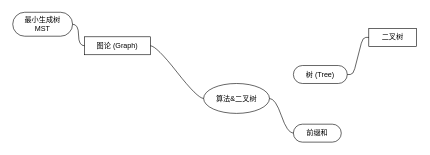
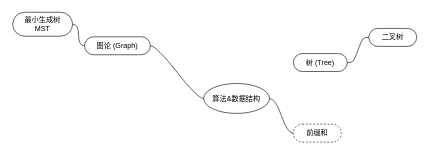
  <mxCell id="0" />
  <mxCell id="1" parent="0" />
- <mxCell id="2" value="算法&amp;amp;二叉树" style="ellipse;whiteSpace=wrap;html=1;align=center;newEdgeStyle={&quot;edgeStyle&quot;:&quot;entityRelationEdgeStyle&quot;,&quot;startArrow&quot;:&quot;none&quot;,&quot;endArrow&quot;:&quot;none&quot;,&quot;segment&quot;:10,&quot;curved&quot;:1};treeFolding=1;treeMoving=1;rounded=1;" parent="1" vertex="1"><mxGeometry x="339" y="139" width="110" height="50" as="geometry" /></mxCell>
- <mxCell id="3" value="树 (Tree)" style="whiteSpace=wrap;html=1;arcSize=50;align=center;verticalAlign=middle;strokeWidth=1;autosize=1;spacing=4;treeFolding=1;treeMoving=1;newEdgeStyle={&quot;edgeStyle&quot;:&quot;entityRelationEdgeStyle&quot;,&quot;startArrow&quot;:&quot;none&quot;,&quot;endArrow&quot;:&quot;none&quot;,&quot;segment&quot;:10,&quot;curved&quot;:1};rounded=1;" parent="1" vertex="1"><mxGeometry x="489" y="109" width="90" height="30" as="geometry" /></mxCell>
- <mxCell id="4" value="二叉树" style="whiteSpace=wrap;html=1;arcSize=50;align=center;verticalAlign=middle;strokeWidth=1;autosize=1;spacing=4;treeFolding=1;treeMoving=1;newEdgeStyle={&quot;edgeStyle&quot;:&quot;entityRelationEdgeStyle&quot;,&quot;startArrow&quot;:&quot;none&quot;,&quot;endArrow&quot;:&quot;none&quot;,&quot;segment&quot;:10,&quot;curved&quot;:1};rounded=0;" parent="1" vertex="1"><mxGeometry x="615" y="47" width="80" height="30" as="geometry" /></mxCell>
+ <mxCell id="2" value="算法&amp;amp;数据结构" style="ellipse;whiteSpace=wrap;html=1;align=center;newEdgeStyle={&quot;edgeStyle&quot;:&quot;entityRelationEdgeStyle&quot;,&quot;startArrow&quot;:&quot;none&quot;,&quot;endArrow&quot;:&quot;none&quot;,&quot;segment&quot;:10,&quot;curved&quot;:1};treeFolding=1;treeMoving=1;rounded=1;" parent="1" vertex="1"><mxGeometry x="339" y="139" width="110" height="50" as="geometry" /></mxCell>
+ <mxCell id="3" value="树 (Tree)" style="whiteSpace=wrap;html=1;arcSize=50;align=center;verticalAlign=middle;strokeWidth=1;autosize=1;spacing=4;treeFolding=1;treeMoving=1;newEdgeStyle={&quot;edgeStyle&quot;:&quot;entityRelationEdgeStyle&quot;,&quot;startArrow&quot;:&quot;none&quot;,&quot;endArrow&quot;:&quot;none&quot;,&quot;segment&quot;:10,&quot;curved&quot;:1};rounded=1;" parent="1" vertex="1"><mxGeometry x="489" y="89" width="90" height="30" as="geometry" /></mxCell>
+ <mxCell id="4" value="二叉树" style="whiteSpace=wrap;html=1;arcSize=50;align=center;verticalAlign=middle;strokeWidth=1;autosize=1;spacing=4;treeFolding=1;treeMoving=1;newEdgeStyle={&quot;edgeStyle&quot;:&quot;entityRelationEdgeStyle&quot;,&quot;startArrow&quot;:&quot;none&quot;,&quot;endArrow&quot;:&quot;none&quot;,&quot;segment&quot;:10,&quot;curved&quot;:1};rounded=1;" parent="1" vertex="1"><mxGeometry x="615" y="47" width="80" height="30" as="geometry" /></mxCell>
  <mxCell id="5" value="" style="edgeStyle=entityRelationEdgeStyle;startArrow=none;endArrow=none;segment=10;" parent="1" source="3" target="4" edge="1"><mxGeometry relative="1" as="geometry"><mxPoint x="579" y="89" as="sourcePoint" /></mxGeometry></mxCell>
- <mxCell id="6" value="图论 (Graph)" style="whiteSpace=wrap;html=1;arcSize=50;align=center;verticalAlign=middle;strokeWidth=1;autosize=1;spacing=4;treeFolding=1;treeMoving=1;newEdgeStyle={&quot;edgeStyle&quot;:&quot;entityRelationEdgeStyle&quot;,&quot;startArrow&quot;:&quot;none&quot;,&quot;endArrow&quot;:&quot;none&quot;,&quot;segment&quot;:10,&quot;curved&quot;:1};rounded=0;" parent="1" vertex="1"><mxGeometry x="140" y="61" width="110" height="30" as="geometry" /></mxCell>
+ <mxCell id="6" value="图论 (Graph)" style="whiteSpace=wrap;html=1;rounded=1;arcSize=50;align=center;verticalAlign=middle;strokeWidth=1;autosize=1;spacing=4;treeFolding=1;treeMoving=1;newEdgeStyle={&quot;edgeStyle&quot;:&quot;entityRelationEdgeStyle&quot;,&quot;startArrow&quot;:&quot;none&quot;,&quot;endArrow&quot;:&quot;none&quot;,&quot;segment&quot;:10,&quot;curved&quot;:1};" parent="1" vertex="1"><mxGeometry x="140" y="61" width="110" height="30" as="geometry" /></mxCell>
  <mxCell id="7" value="" style="edgeStyle=entityRelationEdgeStyle;startArrow=none;endArrow=none;segment=10;curved=1;exitX=0;exitY=0.5;exitDx=0;exitDy=0;" parent="1" source="2" target="6" edge="1"><mxGeometry relative="1" as="geometry"><mxPoint x="119" y="103" as="sourcePoint" /></mxGeometry></mxCell>
  <mxCell id="8" value="最小生成树&lt;br&gt;MST" style="whiteSpace=wrap;html=1;rounded=1;arcSize=50;align=center;verticalAlign=middle;strokeWidth=1;autosize=1;spacing=4;treeFolding=1;treeMoving=1;newEdgeStyle={&quot;edgeStyle&quot;:&quot;entityRelationEdgeStyle&quot;,&quot;startArrow&quot;:&quot;none&quot;,&quot;endArrow&quot;:&quot;none&quot;,&quot;segment&quot;:10,&quot;curved&quot;:1};" parent="1" vertex="1"><mxGeometry x="20" y="20" width="100" height="40" as="geometry" /></mxCell>
  <mxCell id="9" value="" style="edgeStyle=entityRelationEdgeStyle;startArrow=none;endArrow=none;segment=10;curved=1;exitX=0;exitY=0.5;exitDx=0;exitDy=0;" parent="1" source="6" target="8" edge="1"><mxGeometry relative="1" as="geometry"><mxPoint x="-1" y="159" as="sourcePoint" /></mxGeometry></mxCell>
- <mxCell id="10" value="前缀和" style="whiteSpace=wrap;html=1;rounded=1;arcSize=50;align=center;verticalAlign=middle;strokeWidth=1;autosize=1;spacing=4;treeFolding=1;treeMoving=1;newEdgeStyle={&quot;edgeStyle&quot;:&quot;entityRelationEdgeStyle&quot;,&quot;startArrow&quot;:&quot;none&quot;,&quot;endArrow&quot;:&quot;none&quot;,&quot;segment&quot;:10,&quot;curved&quot;:1};" parent="1" vertex="1"><mxGeometry x="489" y="207" width="80" height="30" as="geometry" /></mxCell>
+ <mxCell id="10" value="前缀和" style="whiteSpace=wrap;html=1;rounded=1;arcSize=50;align=center;verticalAlign=middle;strokeWidth=1;autosize=1;spacing=4;treeFolding=1;treeMoving=1;newEdgeStyle={&quot;edgeStyle&quot;:&quot;entityRelationEdgeStyle&quot;,&quot;startArrow&quot;:&quot;none&quot;,&quot;endArrow&quot;:&quot;none&quot;,&quot;segment&quot;:10,&quot;curved&quot;:1};dashed=1;" parent="1" vertex="1"><mxGeometry x="489" y="207" width="80" height="30" as="geometry" /></mxCell>
  <mxCell id="11" value="" style="edgeStyle=entityRelationEdgeStyle;startArrow=none;endArrow=none;segment=10;curved=1;exitX=1;exitY=0.5;exitDx=0;exitDy=0;" parent="1" source="2" target="10" edge="1"><mxGeometry relative="1" as="geometry"><mxPoint x="467" y="277" as="sourcePoint" /></mxGeometry></mxCell>
